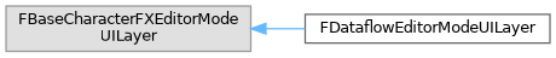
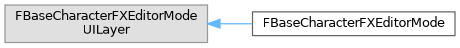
  digraph {
    rankdir=LR
    node [fontname=Helvetica fontsize=10 shape=box style=filled]
    n1 [color=grey60 fillcolor="#E0E0E0" height=0.2 label="FBaseCharacterFXEditorMode\lUILayer" width=0.4]
-   n2 [color=grey40 fillcolor=white height=0.2 label=FDataflowEditorModeUILayer width=0.4]
+   n2 [color=grey40 fillcolor=white height=0.2 label=FBaseCharacterFXEditorMode width=0.4]
    n1 -> n2 [color=steelblue1 dir=back fontname=Helvetica fontsize=10 labelfontname=Helvetica labelfontsize=10 style=solid]
  }
